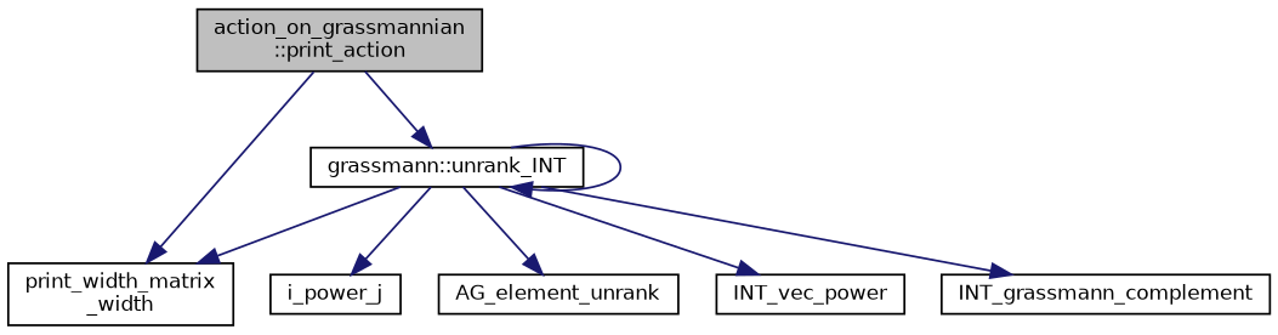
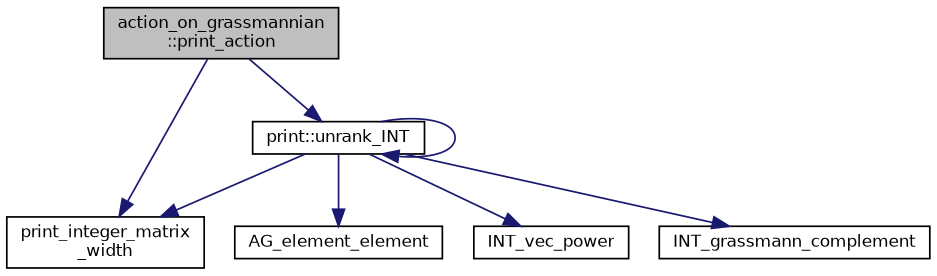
  digraph {
    rankdir=TB
    node [color=black fillcolor=white fontname=Helvetica fontsize=10 shape=record style=filled]
    edge [color=midnightblue fontname=Helvetica fontsize=10 labelfontname=Helvetica labelfontsize=10 style=solid]
    n1 [fillcolor=grey75 fontcolor=black height=0.2 label="action_on_grassmannian\l::print_action" width=0.4]
-   n2 [height=0.2 label="grassmann::unrank_INT" width=0.4]
-   n3 [height=0.2 label="print_width_matrix\l_width" width=0.4]
-   n4 [height=0.2 label=i_power_j width=0.4]
-   n5 [height=0.2 label=AG_element_unrank width=0.4]
+   n2 [height=0.2 label="print::unrank_INT" width=0.4]
+   n3 [height=0.2 label="print_integer_matrix\l_width" width=0.4]
+   n5 [height=0.2 label=AG_element_element width=0.4]
    n6 [height=0.2 label=INT_vec_power width=0.4]
    n7 [height=0.2 label=INT_grassmann_complement width=0.4]
    n1 -> n2
    n1 -> n3
    n2 -> n2
    n2 -> n3
-   n2 -> n4
    n2 -> n5
    n2 -> n6
    n2 -> n7
  }
